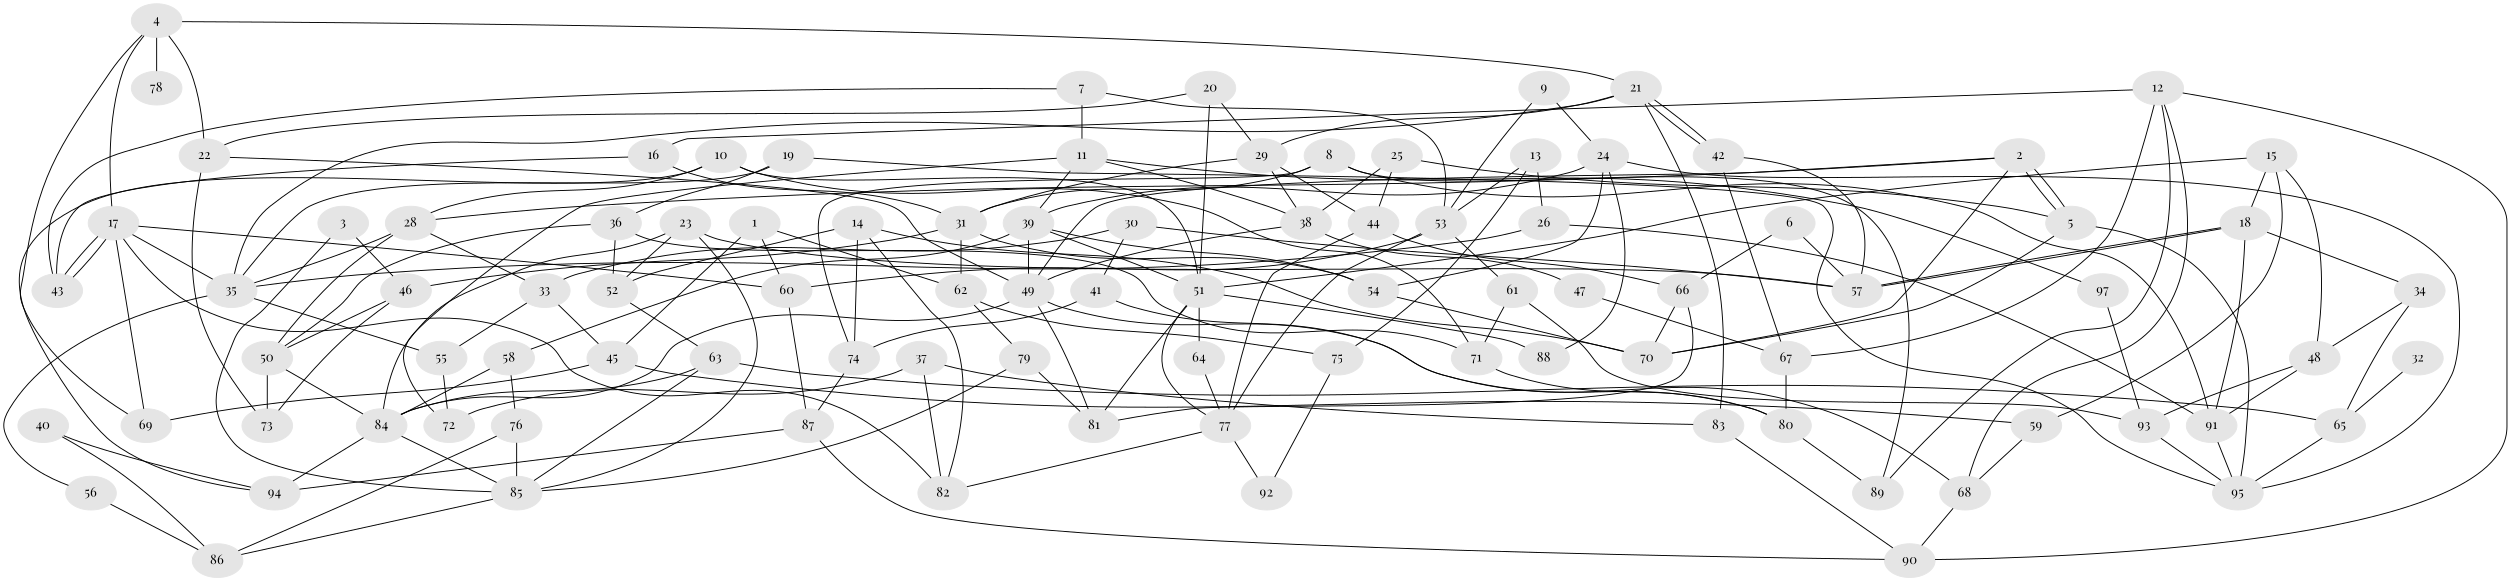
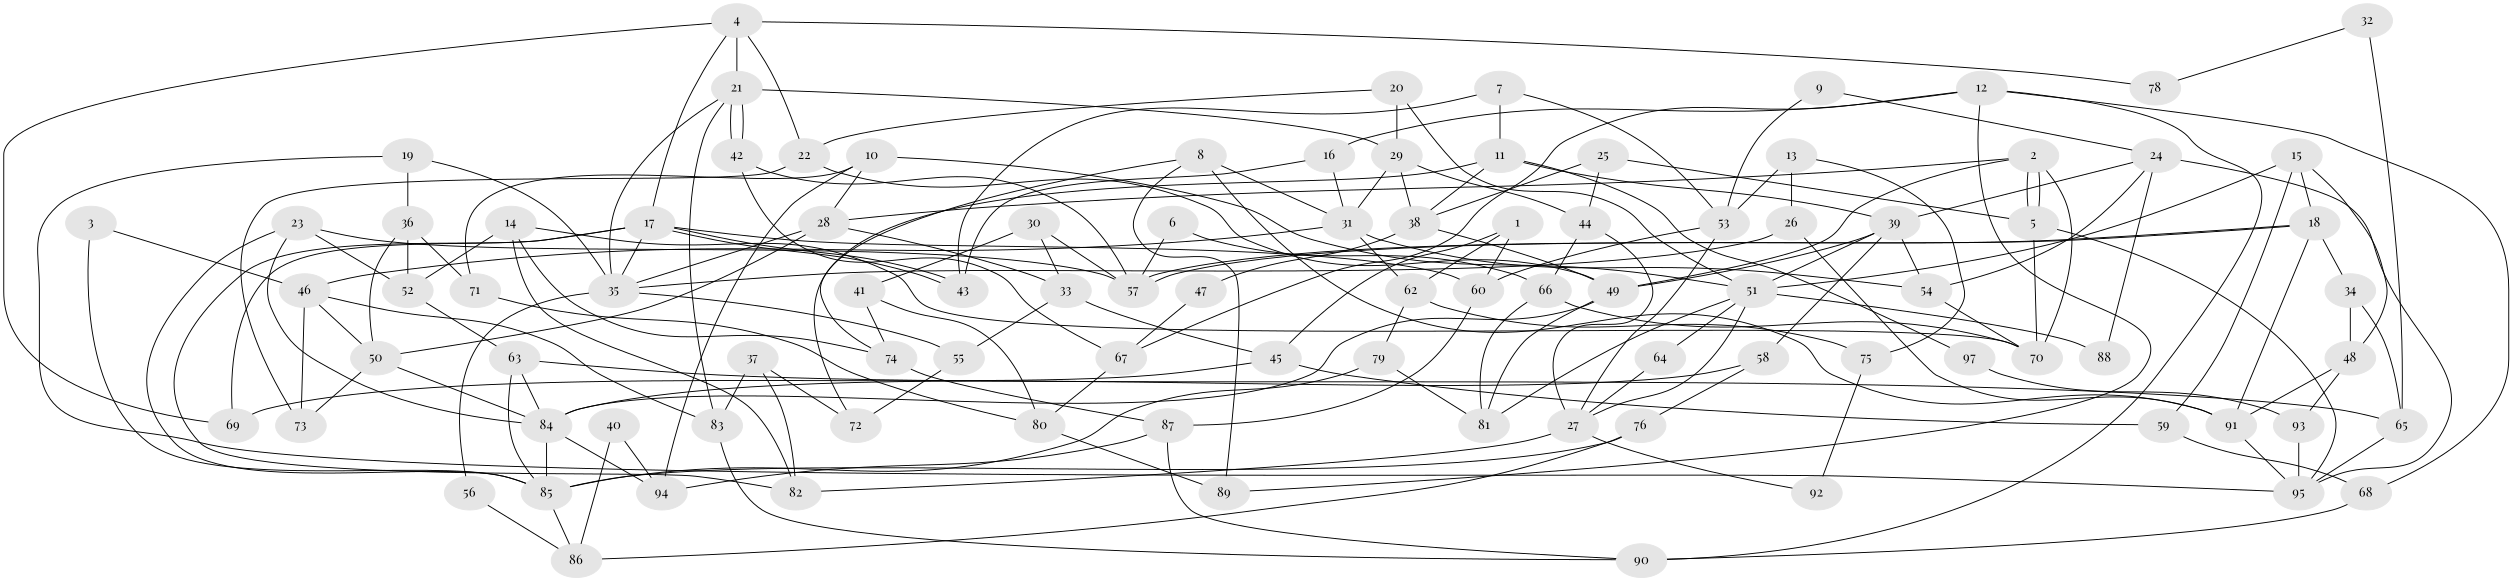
  graph {
    fontname="Playfair Display"
    node [color=gray90 fontname="Playfair Display" style=filled]
    edge [fontname="Playfair Display"]
    1
    45
    60
    62
    69
    59
    87
    75
    79
    2
    5
    28
    49
    70
    95
    35
    33
    50
    68
    84
    81
    3
    46
    85
    83
    73
    86
    4
    17
    21
    22
    78
    43
    82
    29
    42
    6
    57
    66
    7
    11
    53
    n43 [label=97]
    38
    39
    72
-   77
-   61
+   77 [label=27]
    8
    31
    74
    89
    91
    54
    9
    24
    88
    10
    51
    71
    94
    64
    80
    93
    47
    58
    12
    16
    67
    90
    13
    26
    92
    14
    52
    63
    15
    18
    48
    34
    55
    56
    65
    19
    36
    20
    44
    23
    25
    32
    30
    41
    37
    76
    40
    1 -- 45
    1 -- 60
    1 -- 62
    45 -- 69
    45 -- 59
    60 -- 87
    62 -- 75
    62 -- 79
    59 -- 68
    87 -- 94
    87 -- 90
    75 -- 92
    79 -- 81
    79 -- 85
    2 -- 5
    2 -- 5
    2 -- 28
    2 -- 49
    2 -- 70
    5 -- 70
    5 -- 95
    28 -- 35
    28 -- 33
    28 -- 50
-   49 -- 68
    49 -- 84
    49 -- 81
    35 -- 55
    35 -- 56
    33 -- 45
    33 -- 55
    50 -- 84
    50 -- 73
    68 -- 90
    84 -- 85
    84 -- 94
    3 -- 46
    3 -- 85
    46 -- 50
+   46 -- 83
    46 -- 73
    85 -- 86
    83 -- 90
    4 -- 69
    4 -- 17
    4 -- 21
    4 -- 22
    4 -- 78
    17 -- 60
    17 -- 69
    17 -- 35
    17 -- 43
    17 -- 43
    17 -- 82
    21 -- 35
    21 -- 83
    21 -- 29
    21 -- 42
    21 -- 42
    22 -- 49
    22 -- 73
    29 -- 38
    29 -- 31
    29 -- 44
    42 -- 57
    42 -- 67
    6 -- 57
    6 -- 66
    66 -- 70
    66 -- 81
    7 -- 43
    7 -- 11
    7 -- 53
    11 -- n43
    11 -- 38
    11 -- 39
    11 -- 72
    53 -- 60
    53 -- 77
-   53 -- 61
    n43 -- 93
    38 -- 49
    38 -- 47
    39 -- 49
    39 -- 54
    39 -- 51
    39 -- 58
    77 -- 82
    77 -- 92
-   61 -- 71
-   61 -- 93
    8 -- 31
    8 -- 74
    8 -- 89
    8 -- 91
    31 -- 62
    31 -- 46
    31 -- 54
    74 -- 87
    91 -- 95
    54 -- 70
    9 -- 53
    9 -- 24
    24 -- 95
    24 -- 39
    24 -- 54
    24 -- 88
    10 -- 28
    10 -- 51
    10 -- 71
    10 -- 94
    51 -- 81
    51 -- 77
    51 -- 88
    51 -- 64
    71 -- 80
    64 -- 77
    80 -- 89
    93 -- 95
    47 -- 67
    58 -- 84
    58 -- 76
    12 -- 68
    12 -- 89
    12 -- 16
    12 -- 67
    12 -- 90
    16 -- 43
    16 -- 31
    67 -- 80
    13 -- 75
    13 -- 53
    13 -- 26
    26 -- 35
    26 -- 91
    14 -- 70
    14 -- 82
    14 -- 74
    14 -- 52
    52 -- 63
    63 -- 84
    63 -- 85
    63 -- 65
    15 -- 59
    15 -- 51
    15 -- 18
    15 -- 48
    18 -- 57
    18 -- 57
    18 -- 91
    18 -- 34
    48 -- 91
    48 -- 93
    34 -- 48
    34 -- 65
    55 -- 72
    56 -- 86
    65 -- 95
    19 -- 95
    19 -- 35
    19 -- 36
    36 -- 50
    36 -- 71
    36 -- 52
    20 -- 22
    20 -- 29
    20 -- 51
    44 -- 66
    44 -- 77
    23 -- 84
    23 -- 85
    23 -- 57
    23 -- 52
    25 -- 5
    25 -- 38
    25 -- 44
+   32 -- 78
    32 -- 65
    30 -- 33
    30 -- 57
    30 -- 41
    41 -- 74
    41 -- 80
    37 -- 83
    37 -- 82
    37 -- 72
    76 -- 85
    76 -- 86
    40 -- 86
    40 -- 94
  }
